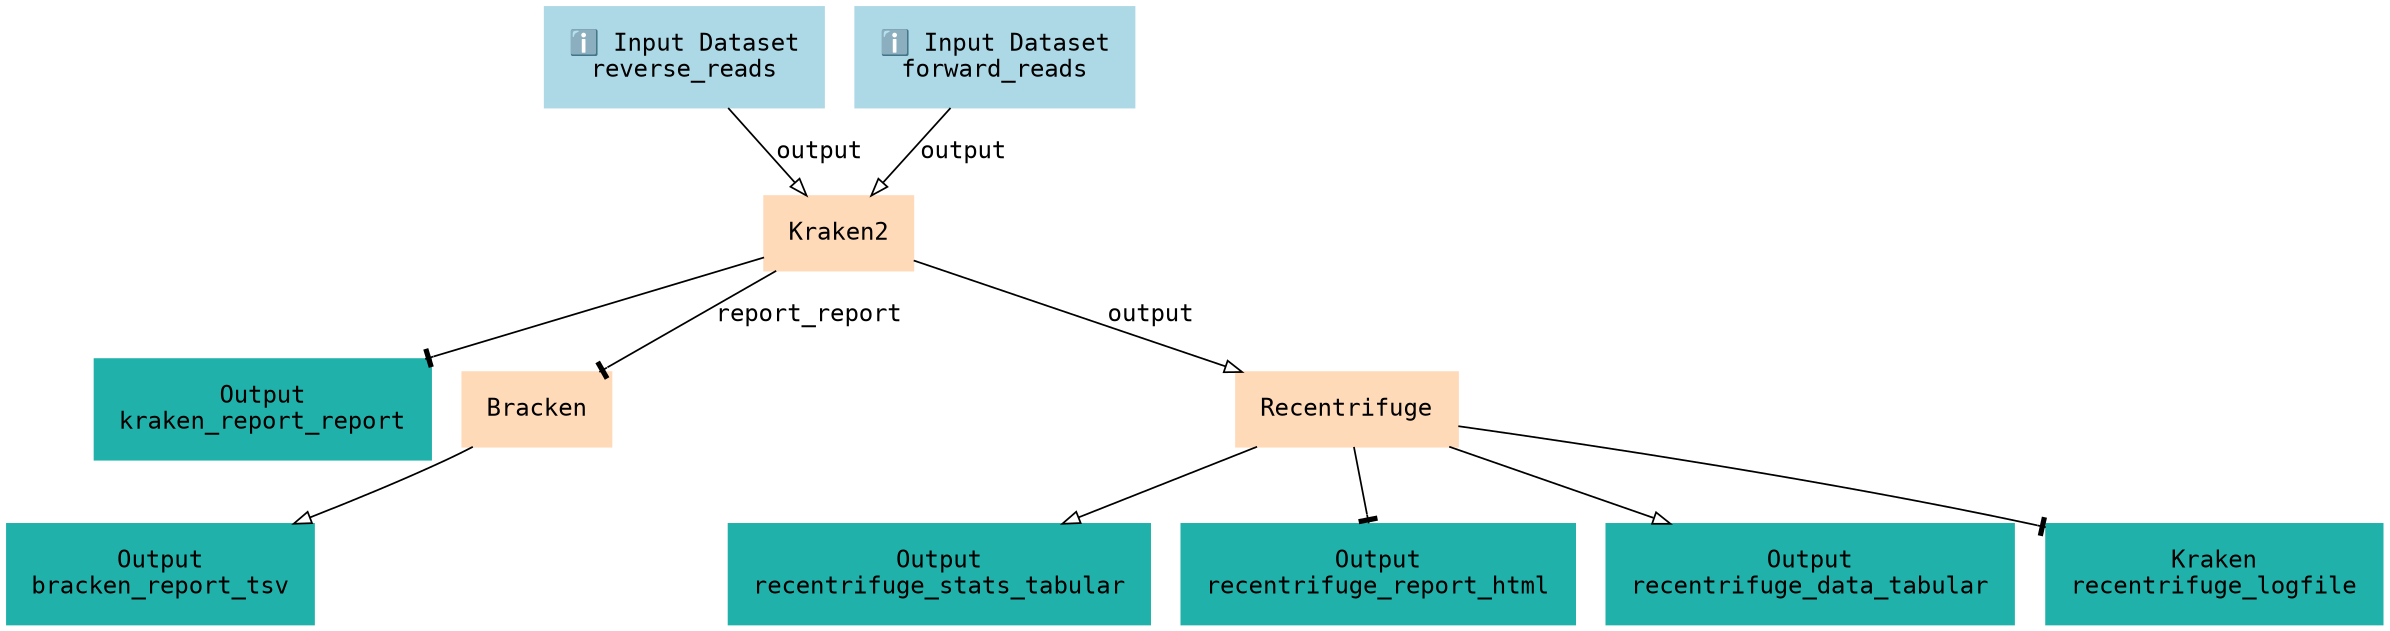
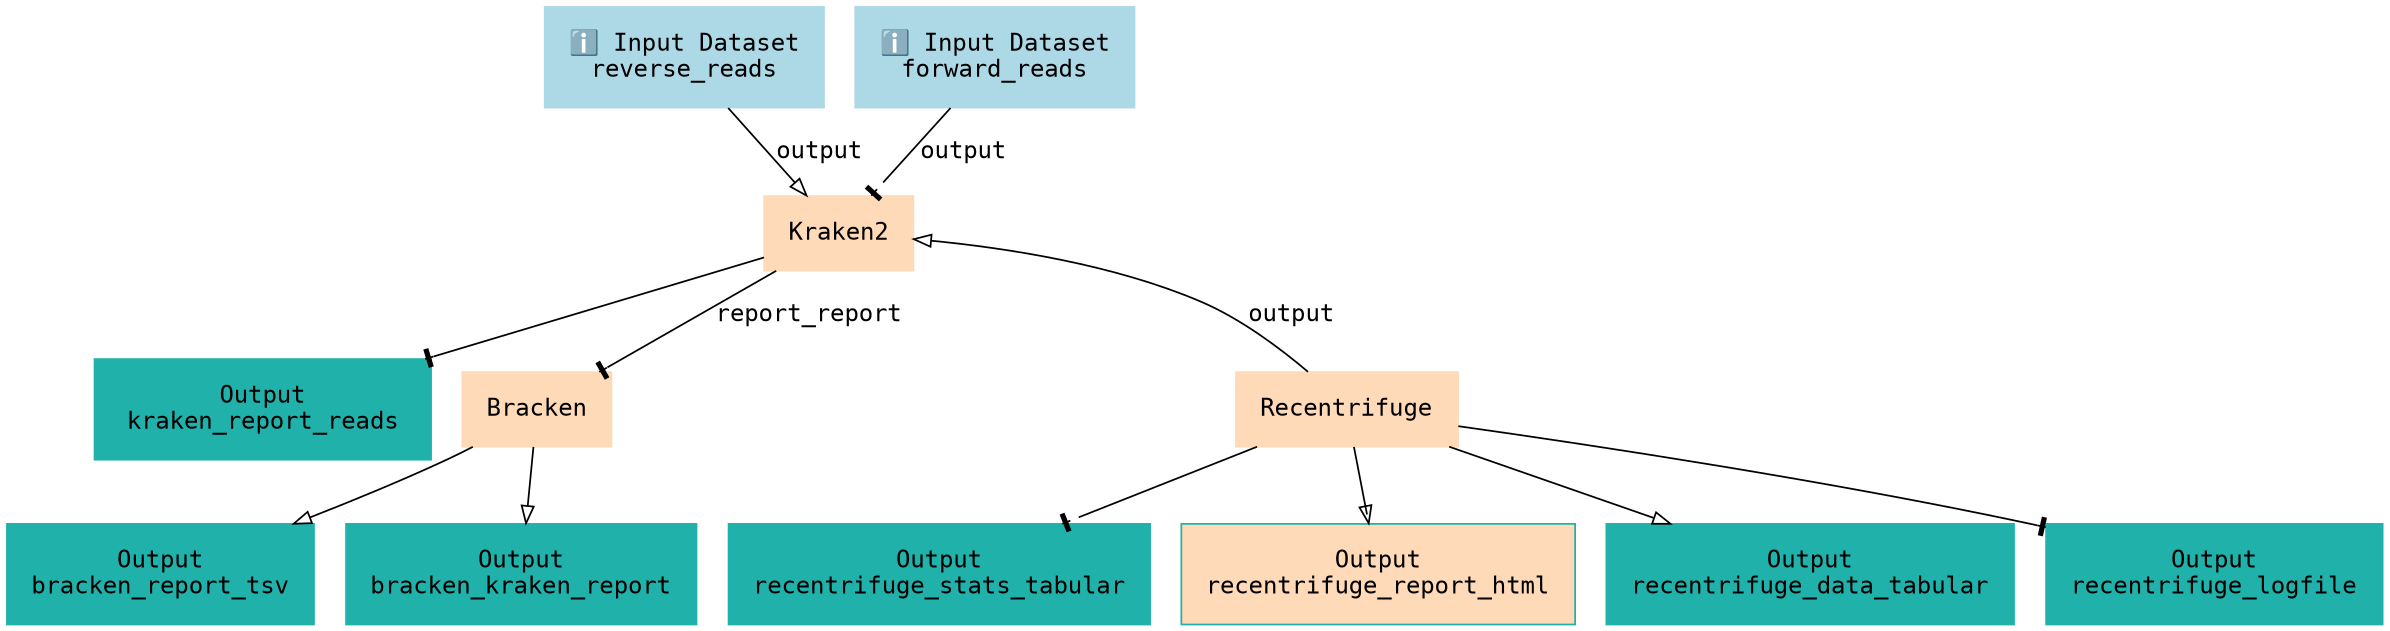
  digraph {
    fontname="DejaVu Sans Mono"
    node [color=lightseagreen fontname="DejaVu Sans Mono" margin="0.2,0.2" shape=box style=filled]
    edge [arrowhead=onormal fontname="DejaVu Sans Mono"]
    n1 [color=lightblue label="ℹ️ Input Dataset\nreverse_reads"]
    n2 [color=peachpuff label=Kraken2]
-   n3 [label="Output\nkraken_report_report"]
+   n3 [label="Output\nkraken_report_reads"]
    n4 [color=peachpuff label=Bracken]
    n5 [color=peachpuff label=Recentrifuge]
    n6 [color=lightblue label="ℹ️ Input Dataset\nforward_reads"]
    n7 [label="Output\nbracken_report_tsv"]
+   n8 [label="Output\nbracken_kraken_report"]
    n9 [label="Output\nrecentrifuge_stats_tabular"]
-   n10 [label="Output\nrecentrifuge_report_html"]
+   n10 [label="Output\nrecentrifuge_report_html" fillcolor=peachpuff]
    n11 [label="Output\nrecentrifuge_data_tabular"]
-   n12 [label="Kraken\nrecentrifuge_logfile"]
+   n12 [label="Output\nrecentrifuge_logfile"]
    n1 -> n2 [label=output]
    n2 -> n3 [arrowhead=tee]
    n2 -> n4 [arrowhead=tee label=report_report]
-   n2 -> n5 [label=output]
+   n5 -> n2 [label=output]
    n4 -> n7
-   n5 -> n9
-   n5 -> n10 [arrowhead=tee]
+   n4 -> n8
+   n5 -> n9 [arrowhead=tee]
+   n5 -> n10
    n5 -> n11
    n5 -> n12 [arrowhead=tee]
-   n6 -> n2 [label=output]
+   n6 -> n2 [arrowhead=tee label=output]
  }
